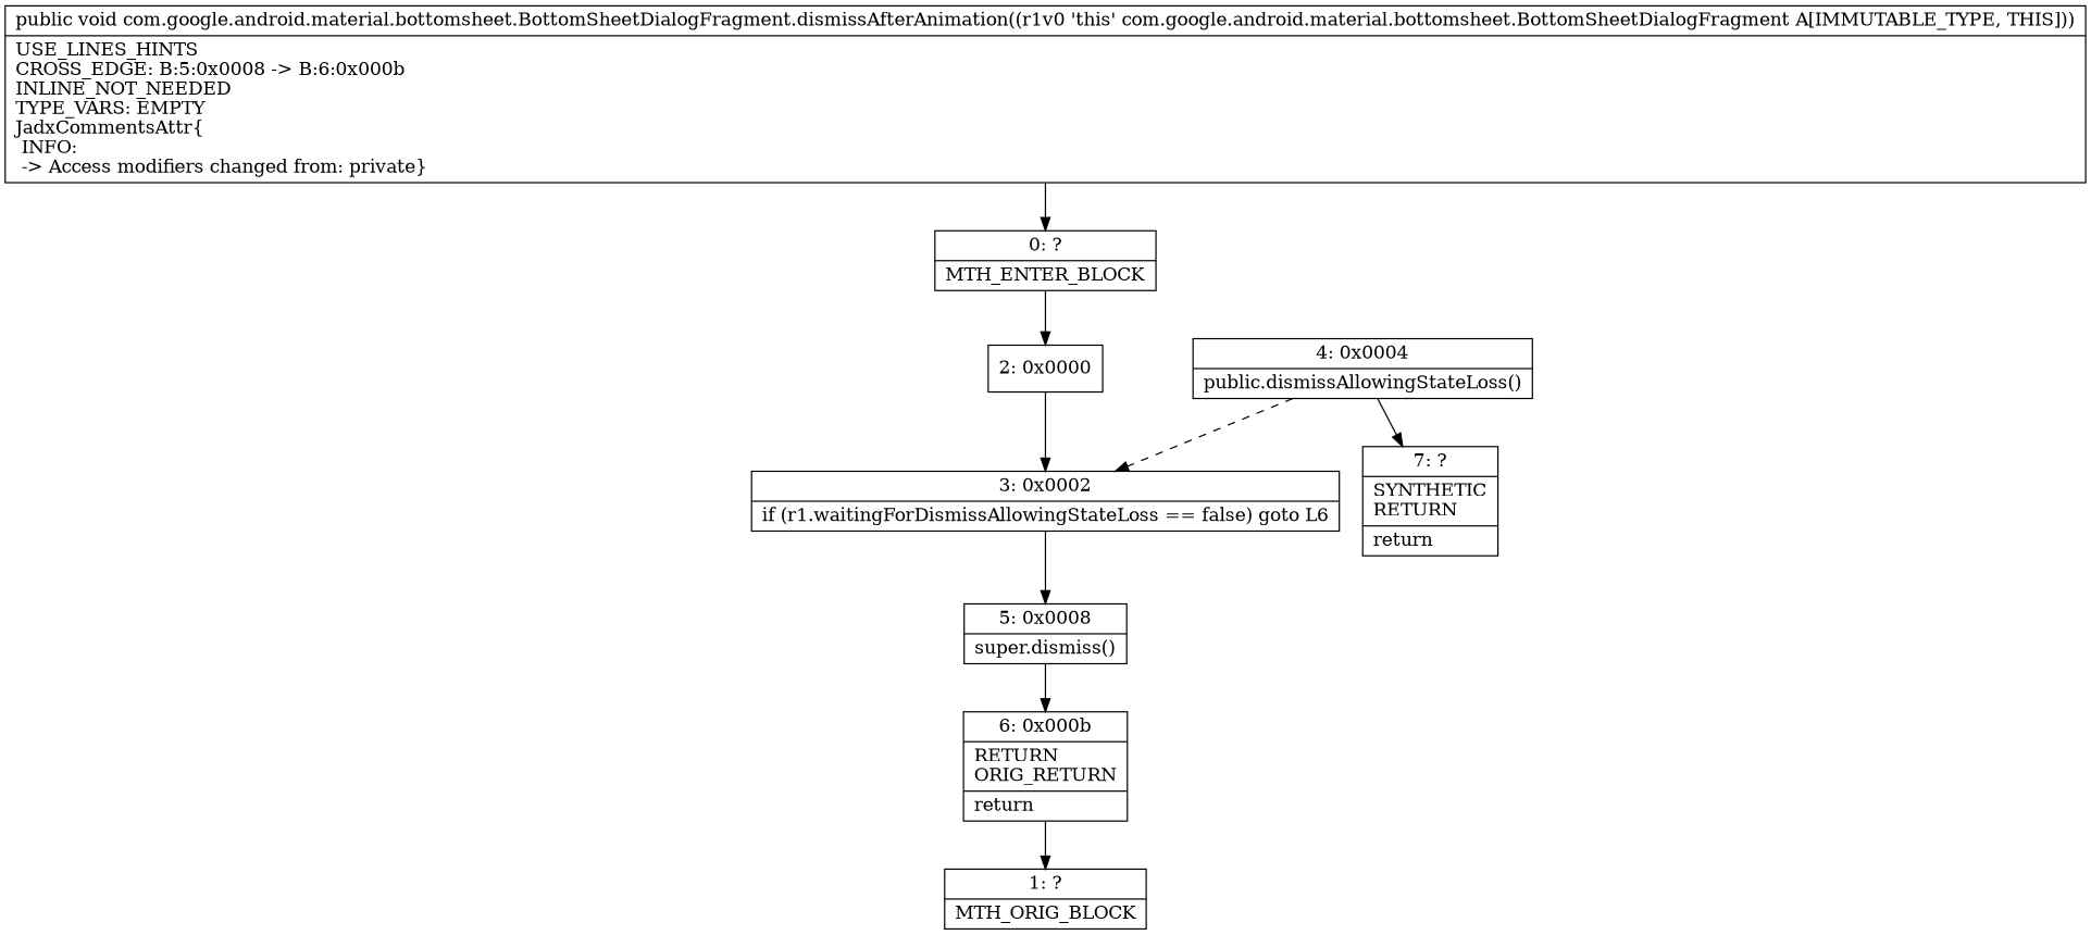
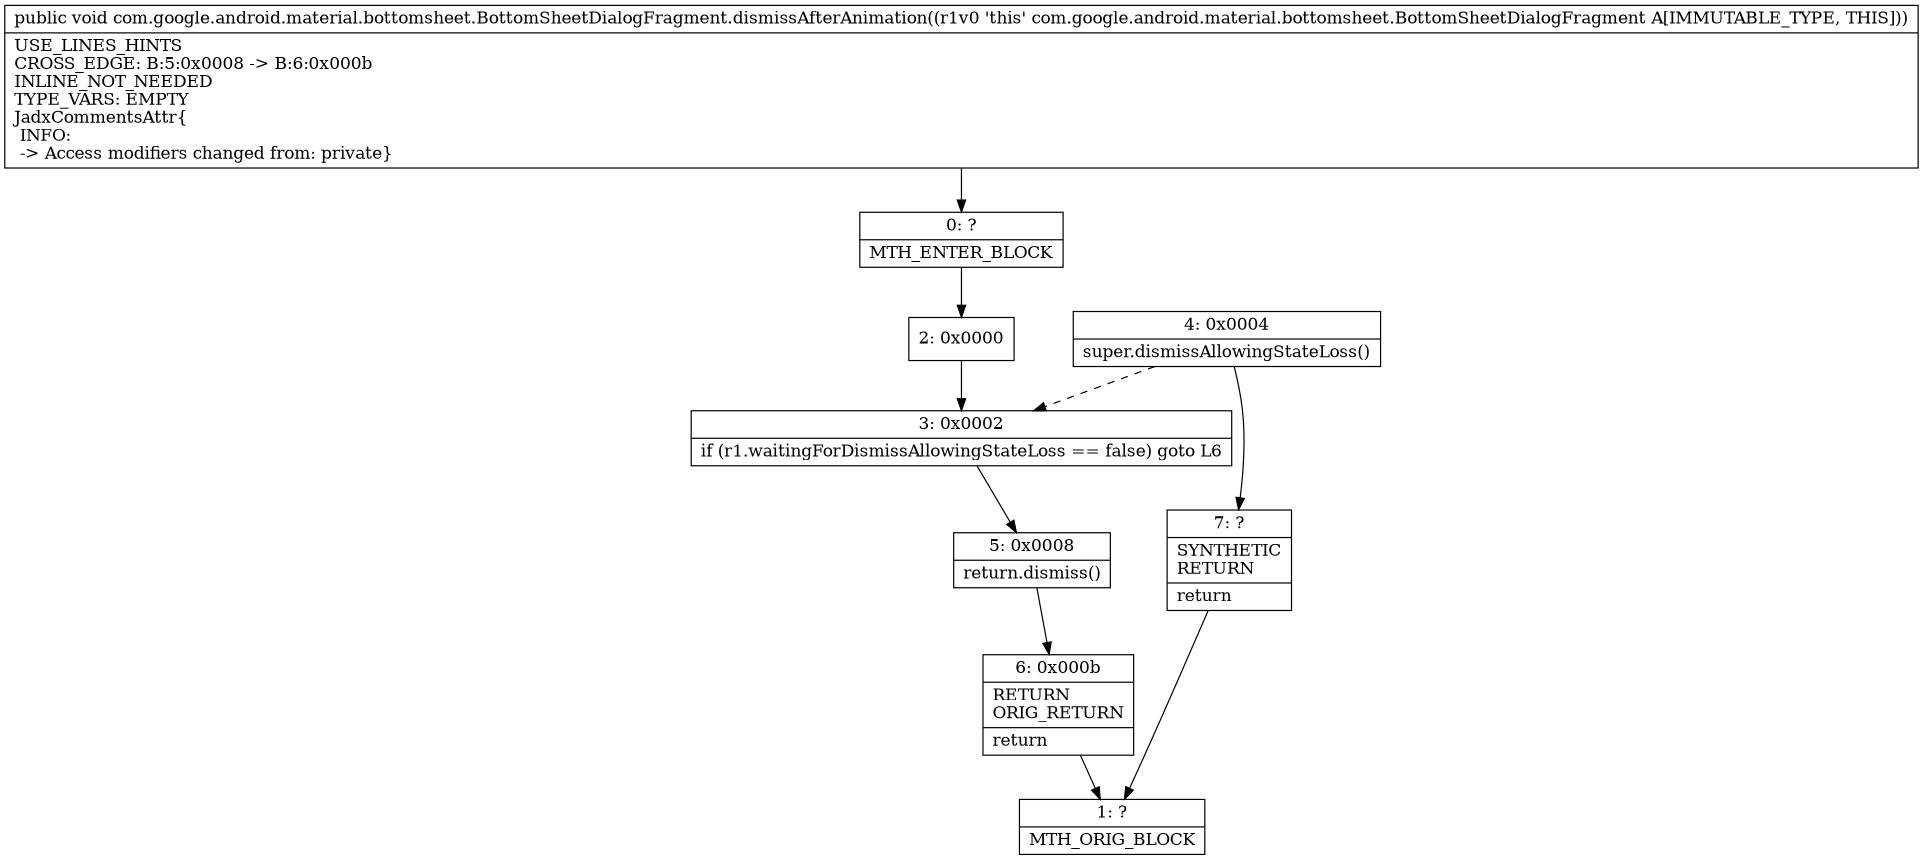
  digraph {
    node [shape=record]
    n1 [label="{0\:\ ?|MTH_ENTER_BLOCK\l}"]
    n2 [label="{2\:\ 0x0000}"]
    n3 [label="{3\:\ 0x0002|if (r1.waitingForDismissAllowingStateLoss == false) goto L6\l}"]
-   n4 [label="{5\:\ 0x0008|super.dismiss()\l}"]
-   n5 [label="{4\:\ 0x0004|public.dismissAllowingStateLoss()\l}"]
+   n4 [label="{5\:\ 0x0008|return.dismiss()\l}"]
+   n5 [label="{4\:\ 0x0004|super.dismissAllowingStateLoss()\l}"]
    n6 [label="{7\:\ ?|SYNTHETIC\lRETURN\l|return\l}"]
    n7 [label="{6\:\ 0x000b|RETURN\lORIG_RETURN\l|return\l}"]
    n8 [label="{1\:\ ?|MTH_ORIG_BLOCK\l}"]
    n9 [label="{public void com.google.android.material.bottomsheet.BottomSheetDialogFragment.dismissAfterAnimation((r1v0 'this' com.google.android.material.bottomsheet.BottomSheetDialogFragment A[IMMUTABLE_TYPE, THIS]))  | USE_LINES_HINTS\lCROSS_EDGE: B:5:0x0008 \-\> B:6:0x000b\lINLINE_NOT_NEEDED\lTYPE_VARS: EMPTY\lJadxCommentsAttr\{\l INFO: \l \-\> Access modifiers changed from: private\}\l}"]
    n1 -> n2
    n2 -> n3
    n3 -> n4
    n4 -> n7
    n5 -> n3 [style=dashed]
    n5 -> n6
+   n6 -> n8
    n7 -> n8
    n9 -> n1
  }
